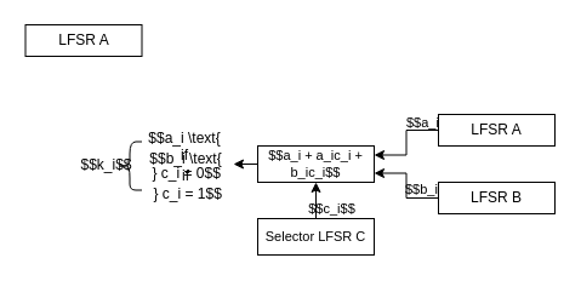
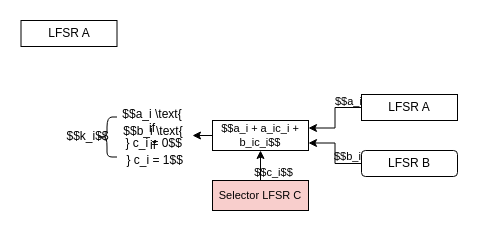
  <mxCell id="0" />
  <mxCell id="1" parent="0" />
  <mxCell id="2" style="edgeStyle=orthogonalEdgeStyle;rounded=0;orthogonalLoop=1;jettySize=auto;html=1;entryX=1;entryY=0.25;entryDx=0;entryDy=0;" parent="1" source="4" target="9" edge="1"><mxGeometry relative="1" as="geometry" /></mxCell>
  <mxCell id="3" value="$$a_i$$" style="edgeLabel;html=1;align=center;verticalAlign=middle;resizable=0;points=[];labelBackgroundColor=none;" parent="2" vertex="1" connectable="0"><mxGeometry x="-0.444" y="1" relative="1" as="geometry"><mxPoint x="12" y="-8" as="offset" /></mxGeometry></mxCell>
  <mxCell id="4" value="LFSR A" style="rounded=0;whiteSpace=wrap;html=1;labelBackgroundColor=none;" parent="1" vertex="1"><mxGeometry x="361" y="94" width="96" height="26" as="geometry" /></mxCell>
  <mxCell id="5" style="edgeStyle=orthogonalEdgeStyle;rounded=0;orthogonalLoop=1;jettySize=auto;html=1;entryX=1;entryY=0.75;entryDx=0;entryDy=0;" parent="1" source="7" target="9" edge="1"><mxGeometry relative="1" as="geometry" /></mxCell>
  <mxCell id="6" value="$$b_i$$" style="edgeLabel;html=1;align=center;verticalAlign=middle;resizable=0;points=[];labelBackgroundColor=none;" parent="5" vertex="1" connectable="0"><mxGeometry x="-0.435" y="1" relative="1" as="geometry"><mxPoint x="12" y="-9" as="offset" /></mxGeometry></mxCell>
- <mxCell id="7" value="LFSR B" style="rounded=0;whiteSpace=wrap;html=1;labelBackgroundColor=none;" parent="1" vertex="1"><mxGeometry x="361" y="150" width="96" height="26" as="geometry" /></mxCell>
+ <mxCell id="7" value="LFSR B" style="whiteSpace=wrap;html=1;labelBackgroundColor=none;rounded=1;" parent="1" vertex="1"><mxGeometry x="361" y="150" width="96" height="26" as="geometry" /></mxCell>
  <mxCell id="8" style="edgeStyle=orthogonalEdgeStyle;rounded=0;orthogonalLoop=1;jettySize=auto;html=1;" parent="1" source="9" edge="1"><mxGeometry relative="1" as="geometry"><mxPoint x="192" y="135" as="targetPoint" /><Array as="points"><mxPoint x="192" y="135" /></Array></mxGeometry></mxCell>
  <mxCell id="9" value="" style="rounded=0;whiteSpace=wrap;html=1;labelBackgroundColor=none;" parent="1" vertex="1"><mxGeometry x="212" y="120" width="96" height="30" as="geometry" /></mxCell>
  <mxCell id="10" style="edgeStyle=orthogonalEdgeStyle;rounded=0;orthogonalLoop=1;jettySize=auto;html=1;" parent="1" source="12" target="9" edge="1"><mxGeometry relative="1" as="geometry" /></mxCell>
  <mxCell id="11" value="$$c_i$$" style="edgeLabel;html=1;align=center;verticalAlign=middle;resizable=0;points=[];labelBackgroundColor=none;" parent="10" vertex="1" connectable="0"><mxGeometry x="-0.761" relative="1" as="geometry"><mxPoint x="12" y="-3" as="offset" /></mxGeometry></mxCell>
- <mxCell id="12" value="&lt;font style=&quot;font-size: 11px;&quot;&gt;Selector LFSR C&lt;/font&gt;" style="rounded=0;whiteSpace=wrap;html=1;labelBackgroundColor=none;" parent="1" vertex="1"><mxGeometry x="212" y="180" width="96" height="30" as="geometry" /></mxCell>
+ <mxCell id="12" value="&lt;font style=&quot;font-size: 11px;&quot;&gt;Selector LFSR C&lt;/font&gt;" style="rounded=0;whiteSpace=wrap;html=1;labelBackgroundColor=none;fillColor=#f8cecc;" parent="1" vertex="1"><mxGeometry x="212" y="180" width="96" height="30" as="geometry" /></mxCell>
  <mxCell id="13" value="$$a_i + a_ic_i + b_ic_i$$" style="text;html=1;strokeColor=none;fillColor=none;align=center;verticalAlign=middle;whiteSpace=wrap;rounded=0;labelBackgroundColor=none;fontSize=11;" parent="1" vertex="1"><mxGeometry x="212" y="120" width="95.5" height="30" as="geometry" /></mxCell>
  <mxCell id="14" value="" style="shape=curlyBracket;whiteSpace=wrap;html=1;rounded=1;labelBackgroundColor=none;fillColor=#000000;" parent="1" vertex="1"><mxGeometry x="96.5" y="116.5" width="20" height="40" as="geometry" /></mxCell>
  <mxCell id="15" value="$$k_i$$" style="text;html=1;strokeColor=none;fillColor=none;align=center;verticalAlign=middle;whiteSpace=wrap;rounded=0;labelBackgroundColor=none;" parent="1" vertex="1"><mxGeometry x="75" y="128" width="24.5" height="15" as="geometry" /></mxCell>
  <mxCell id="16" value="" style="group" parent="1" vertex="1" connectable="0"><mxGeometry x="116.5" y="113" width="71" height="47" as="geometry" /></mxCell>
  <mxCell id="17" value="$$a_i \text{ if&lt;br&gt;&amp;nbsp;} c_i = 0$$" style="text;html=1;strokeColor=none;fillColor=none;align=center;verticalAlign=middle;whiteSpace=wrap;rounded=0;" parent="16" vertex="1"><mxGeometry width="70" height="30" as="geometry" /></mxCell>
  <mxCell id="18" value="$$b_i \text{ if&lt;br&gt;&amp;nbsp;} c_i = 1$$" style="text;html=1;strokeColor=none;fillColor=none;align=center;verticalAlign=middle;whiteSpace=wrap;rounded=0;" parent="16" vertex="1"><mxGeometry x="1" y="17" width="70" height="30" as="geometry" /></mxCell>
  <mxCell id="19" value="LFSR A" style="rounded=0;whiteSpace=wrap;html=1;labelBackgroundColor=none;" vertex="1" parent="1"><mxGeometry x="20.5" y="20" width="96" height="26" as="geometry" /></mxCell>
